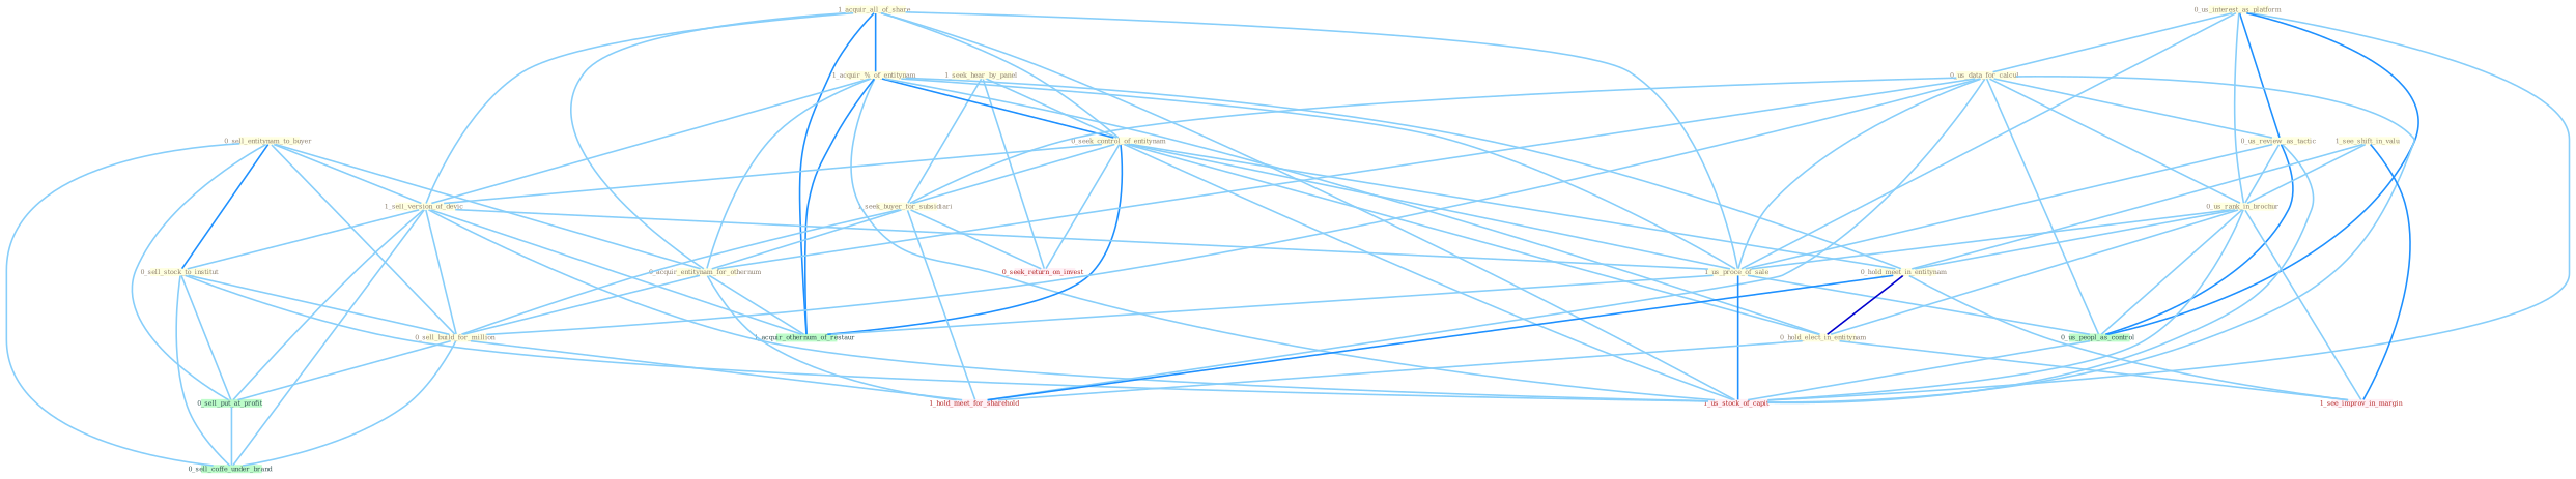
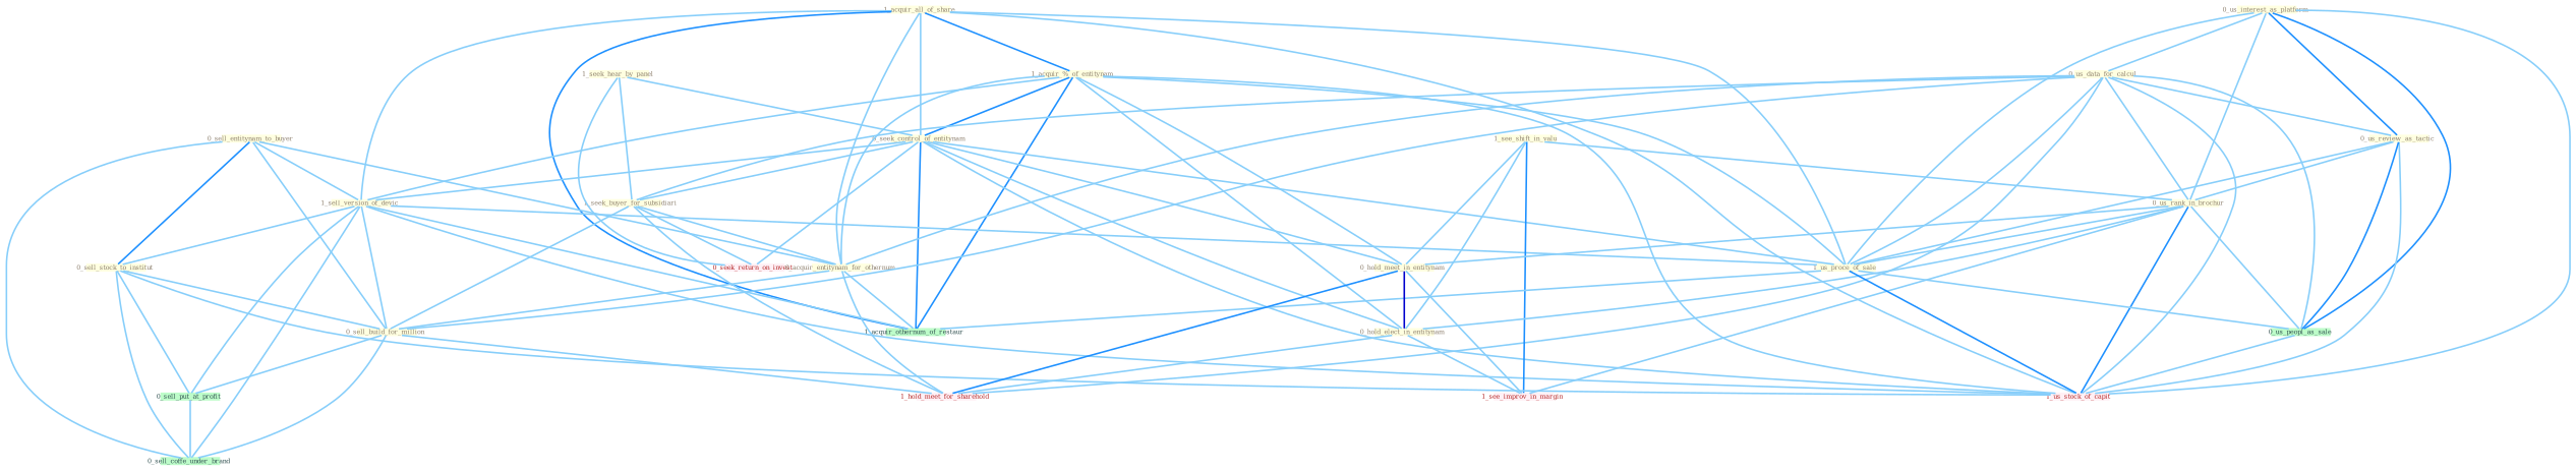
  graph {
    node [color="#ffffe0" fixedsize=true fontcolor="#8b7d6b" fontsize=4 shape=polygon style=filled]
    edge [color="#87cefa" w=1]
    "1_seek_hear_by_panel " [height=.06 width=.5]
    "1_acquir_all_of_share " [height=.06 width=.5]
    "1_acquir_%_of_entitynam " [height=.06 width=.5]
    "0_sell_entitynam_to_buyer " [height=.06 width=.5]
    "0_seek_control_of_entitynam " [height=.06 width=.5]
    "0_us_interest_as_platform " [height=.06 width=.5]
    "0_us_data_for_calcul " [height=.06 width=.5]
    "1_sell_version_of_devic " [height=.06 width=.5]
    "0_us_review_as_tactic " [height=.06 width=.5]
    "1_seek_buyer_for_subsidiari " [height=.06 width=.5]
    "1_see_shift_in_valu " [height=.06 width=.5]
    "0_acquir_entitynam_for_othernum " [height=.06 width=.5]
    "0_sell_stock_to_institut " [height=.06 width=.5]
    "0_us_rank_in_brochur " [height=.06 width=.5]
    "1_us_proce_of_sale " [height=.06 width=.5]
    "0_sell_build_for_million " [height=.06 width=.5]
    "0_hold_meet_in_entitynam " [height=.06 width=.5]
    "0_hold_elect_in_entitynam " [height=.06 width=.5]
    "0_seek_return_on_invest " [color="#fff0f5" fontcolor="#b22222" height=.06 width=.5]
    "1_us_stock_of_capit " [color="#fff0f5" fontcolor="#b22222" height=.06 width=.5]
    "1_see_improv_in_margin " [color="#fff0f5" fontcolor="#b22222" height=.06 width=.5]
    "1_hold_meet_for_sharehold " [color="#fff0f5" fontcolor="#b22222" height=.06 width=.5]
    "1_acquir_othernum_of_restaur " [color="#BDFCC9" fontcolor="#2f4f4f" height=.06 width=.5]
    "0_sell_put_at_profit " [color="#BDFCC9" fontcolor="#2f4f4f" height=.06 width=.5]
    "0_sell_coffe_under_brand " [color="#BDFCC9" fontcolor="#2f4f4f" height=.06 width=.5]
-   "0_us_peopl_as_control " [color="#BDFCC9" fontcolor="#2f4f4f" height=.06 width=.5]
+   "0_us_peopl_as_control " [color="#BDFCC9" fontcolor="#2f4f4f" height=.06 width=.5 label="0_us_peopl_as_sale"]
    subgraph sub_1 {
      "1_seek_hear_by_panel "
      "1_acquir_all_of_share "
      "1_acquir_%_of_entitynam "
      "0_sell_entitynam_to_buyer "
      "0_seek_control_of_entitynam "
      "0_us_interest_as_platform "
      "0_us_data_for_calcul "
      "1_sell_version_of_devic "
      "0_us_review_as_tactic "
      "1_seek_buyer_for_subsidiari "
      "1_see_shift_in_valu "
      "0_acquir_entitynam_for_othernum "
      "0_sell_stock_to_institut "
      "0_us_rank_in_brochur "
      "1_us_proce_of_sale "
      "0_sell_build_for_million "
      "0_hold_meet_in_entitynam "
      "0_hold_elect_in_entitynam "
    }
    subgraph sub_2 {
      "0_seek_return_on_invest "
      "1_us_stock_of_capit "
      "1_see_improv_in_margin "
      "1_hold_meet_for_sharehold "
    }
    "1_seek_hear_by_panel " -- "0_seek_control_of_entitynam "
    "1_seek_hear_by_panel " -- "1_seek_buyer_for_subsidiari "
    "1_seek_hear_by_panel " -- "0_seek_return_on_invest "
    "1_acquir_all_of_share " -- "1_acquir_%_of_entitynam " [color="#1e90ff" w=2]
    "1_acquir_all_of_share " -- "0_seek_control_of_entitynam "
    "1_acquir_all_of_share " -- "1_sell_version_of_devic "
    "1_acquir_all_of_share " -- "0_acquir_entitynam_for_othernum "
    "1_acquir_all_of_share " -- "1_us_proce_of_sale "
    "1_acquir_all_of_share " -- "1_us_stock_of_capit "
    "1_acquir_all_of_share " -- "1_acquir_othernum_of_restaur " [color="#1e90ff" w=2]
    "1_acquir_%_of_entitynam " -- "0_seek_control_of_entitynam " [color="#1e90ff" w=2]
    "1_acquir_%_of_entitynam " -- "1_sell_version_of_devic "
    "1_acquir_%_of_entitynam " -- "0_acquir_entitynam_for_othernum "
    "1_acquir_%_of_entitynam " -- "1_us_proce_of_sale "
    "1_acquir_%_of_entitynam " -- "0_hold_meet_in_entitynam "
    "1_acquir_%_of_entitynam " -- "0_hold_elect_in_entitynam "
    "1_acquir_%_of_entitynam " -- "1_us_stock_of_capit "
    "1_acquir_%_of_entitynam " -- "1_acquir_othernum_of_restaur " [color="#1e90ff" w=2]
    "0_sell_entitynam_to_buyer " -- "1_sell_version_of_devic "
    "0_sell_entitynam_to_buyer " -- "0_acquir_entitynam_for_othernum "
    "0_sell_entitynam_to_buyer " -- "0_sell_stock_to_institut " [color="#1e90ff" w=2]
    "0_sell_entitynam_to_buyer " -- "0_sell_build_for_million "
-   "0_sell_entitynam_to_buyer " -- "0_sell_put_at_profit "
    "0_sell_entitynam_to_buyer " -- "0_sell_coffe_under_brand "
    "0_seek_control_of_entitynam " -- "1_sell_version_of_devic "
    "0_seek_control_of_entitynam " -- "1_seek_buyer_for_subsidiari "
    "0_seek_control_of_entitynam " -- "1_us_proce_of_sale "
    "0_seek_control_of_entitynam " -- "0_hold_meet_in_entitynam "
    "0_seek_control_of_entitynam " -- "0_hold_elect_in_entitynam "
    "0_seek_control_of_entitynam " -- "0_seek_return_on_invest "
    "0_seek_control_of_entitynam " -- "1_us_stock_of_capit "
    "0_seek_control_of_entitynam " -- "1_acquir_othernum_of_restaur " [color="#1e90ff"]
    "0_us_interest_as_platform " -- "0_us_data_for_calcul "
    "0_us_interest_as_platform " -- "0_us_review_as_tactic " [color="#1e90ff" w=2]
    "0_us_interest_as_platform " -- "0_us_rank_in_brochur "
    "0_us_interest_as_platform " -- "1_us_proce_of_sale "
    "0_us_interest_as_platform " -- "1_us_stock_of_capit "
    "0_us_interest_as_platform " -- "0_us_peopl_as_control " [color="#1e90ff" w=2]
    "0_us_data_for_calcul " -- "0_us_review_as_tactic "
    "0_us_data_for_calcul " -- "1_seek_buyer_for_subsidiari "
    "0_us_data_for_calcul " -- "0_acquir_entitynam_for_othernum "
    "0_us_data_for_calcul " -- "0_us_rank_in_brochur "
    "0_us_data_for_calcul " -- "1_us_proce_of_sale "
    "0_us_data_for_calcul " -- "0_sell_build_for_million "
    "0_us_data_for_calcul " -- "1_us_stock_of_capit "
    "0_us_data_for_calcul " -- "1_hold_meet_for_sharehold "
    "0_us_data_for_calcul " -- "0_us_peopl_as_control "
    "1_sell_version_of_devic " -- "0_sell_stock_to_institut "
    "1_sell_version_of_devic " -- "1_us_proce_of_sale "
    "1_sell_version_of_devic " -- "0_sell_build_for_million "
    "1_sell_version_of_devic " -- "1_us_stock_of_capit "
    "1_sell_version_of_devic " -- "1_acquir_othernum_of_restaur "
    "1_sell_version_of_devic " -- "0_sell_put_at_profit "
    "1_sell_version_of_devic " -- "0_sell_coffe_under_brand "
    "0_us_review_as_tactic " -- "0_us_rank_in_brochur "
    "0_us_review_as_tactic " -- "1_us_proce_of_sale "
    "0_us_review_as_tactic " -- "1_us_stock_of_capit "
    "0_us_review_as_tactic " -- "0_us_peopl_as_control " [color="#1e90ff" w=2]
    "1_seek_buyer_for_subsidiari " -- "0_acquir_entitynam_for_othernum "
    "1_seek_buyer_for_subsidiari " -- "0_sell_build_for_million "
    "1_seek_buyer_for_subsidiari " -- "0_seek_return_on_invest "
    "1_seek_buyer_for_subsidiari " -- "1_hold_meet_for_sharehold "
    "1_see_shift_in_valu " -- "0_us_rank_in_brochur "
    "1_see_shift_in_valu " -- "0_hold_meet_in_entitynam "
+   "1_see_shift_in_valu " -- "0_hold_elect_in_entitynam "
    "1_see_shift_in_valu " -- "1_see_improv_in_margin " [color="#1e90ff" w=2]
    "0_acquir_entitynam_for_othernum " -- "0_sell_build_for_million "
    "0_acquir_entitynam_for_othernum " -- "1_hold_meet_for_sharehold "
    "0_acquir_entitynam_for_othernum " -- "1_acquir_othernum_of_restaur "
    "0_sell_stock_to_institut " -- "0_sell_build_for_million "
    "0_sell_stock_to_institut " -- "1_us_stock_of_capit "
    "0_sell_stock_to_institut " -- "0_sell_put_at_profit "
    "0_sell_stock_to_institut " -- "0_sell_coffe_under_brand "
    "0_us_rank_in_brochur " -- "1_us_proce_of_sale "
    "0_us_rank_in_brochur " -- "0_hold_meet_in_entitynam "
    "0_us_rank_in_brochur " -- "0_hold_elect_in_entitynam "
-   "0_us_rank_in_brochur " -- "1_us_stock_of_capit "
+   "0_us_rank_in_brochur " -- "1_us_stock_of_capit " [color="#1e90ff"]
    "0_us_rank_in_brochur " -- "1_see_improv_in_margin "
    "0_us_rank_in_brochur " -- "0_us_peopl_as_control "
    "1_us_proce_of_sale " -- "1_us_stock_of_capit " [color="#1e90ff" w=2]
    "1_us_proce_of_sale " -- "1_acquir_othernum_of_restaur "
    "1_us_proce_of_sale " -- "0_us_peopl_as_control "
    "0_sell_build_for_million " -- "1_hold_meet_for_sharehold "
    "0_sell_build_for_million " -- "0_sell_put_at_profit "
    "0_sell_build_for_million " -- "0_sell_coffe_under_brand "
    "0_hold_meet_in_entitynam " -- "0_hold_elect_in_entitynam " [color="#0000cd" w=3]
    "0_hold_meet_in_entitynam " -- "1_see_improv_in_margin "
    "0_hold_meet_in_entitynam " -- "1_hold_meet_for_sharehold " [color="#1e90ff" w=2]
    "0_hold_elect_in_entitynam " -- "1_see_improv_in_margin "
    "0_hold_elect_in_entitynam " -- "1_hold_meet_for_sharehold "
    "0_sell_put_at_profit " -- "0_sell_coffe_under_brand "
    "0_us_peopl_as_control " -- "1_us_stock_of_capit "
  }
